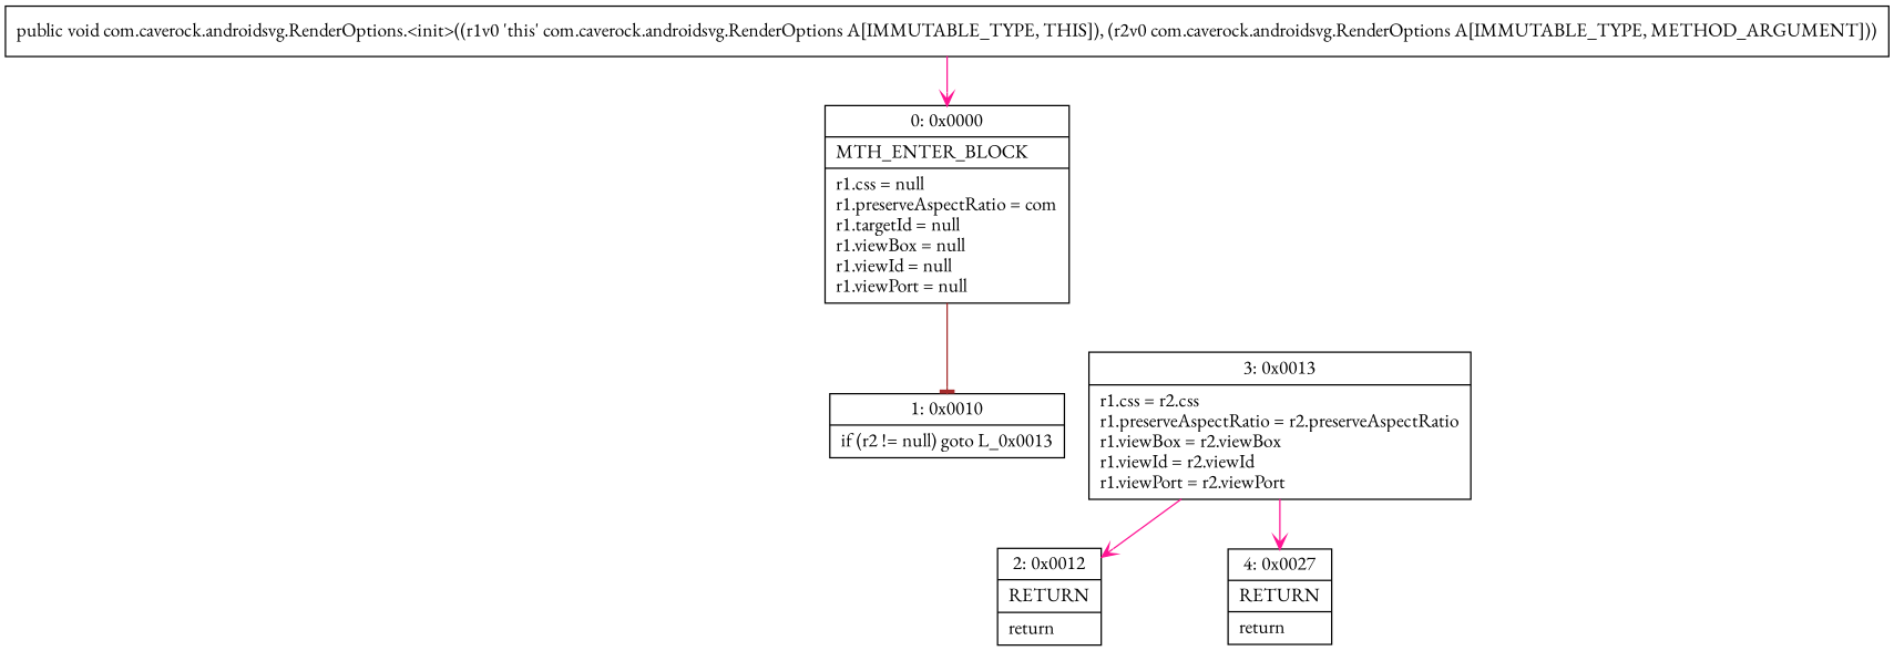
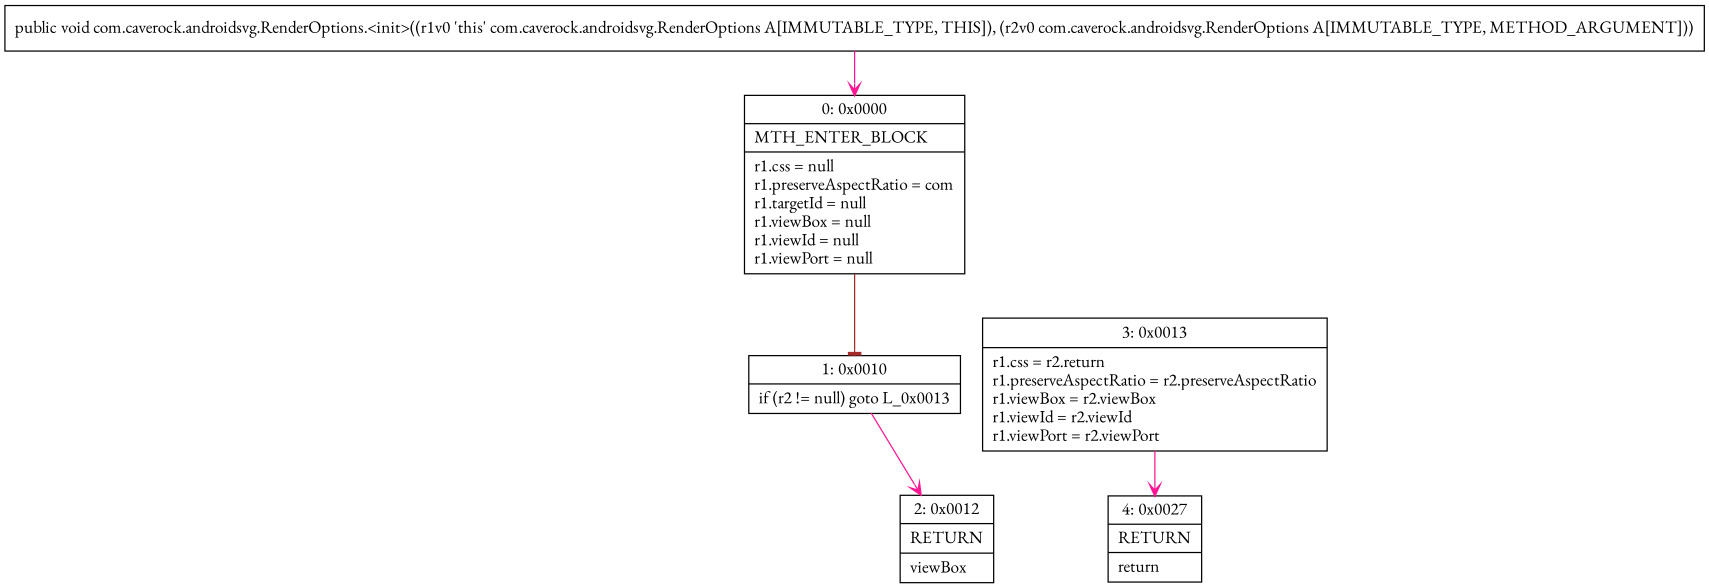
  digraph {
    fontname="EB Garamond"
    node [fontname="EB Garamond" shape=record]
    edge [arrowhead=vee color=deeppink fontname="EB Garamond" style=solid]
    n1 [label="{0\:\ 0x0000|MTH_ENTER_BLOCK\l|r1.css = null\lr1.preserveAspectRatio = com\lr1.targetId = null\lr1.viewBox = null\lr1.viewId = null\lr1.viewPort = null\l}"]
    n2 [label="{1\:\ 0x0010|if (r2 != null) goto L_0x0013\l}"]
-   n3 [label="{2\:\ 0x0012|RETURN\l|return\l}"]
-   n4 [label="{3\:\ 0x0013|r1.css = r2.css\lr1.preserveAspectRatio = r2.preserveAspectRatio\lr1.viewBox = r2.viewBox\lr1.viewId = r2.viewId\lr1.viewPort = r2.viewPort\l}"]
+   n3 [label="{2\:\ 0x0012|RETURN\l|viewBox\l}"]
+   n4 [label="{3\:\ 0x0013|r1.css = r2.return\lr1.preserveAspectRatio = r2.preserveAspectRatio\lr1.viewBox = r2.viewBox\lr1.viewId = r2.viewId\lr1.viewPort = r2.viewPort\l}"]
    n5 [label="{4\:\ 0x0027|RETURN\l|return\l}"]
    n6 [label="{public void com.caverock.androidsvg.RenderOptions.\<init\>((r1v0 'this' com.caverock.androidsvg.RenderOptions A[IMMUTABLE_TYPE, THIS]), (r2v0 com.caverock.androidsvg.RenderOptions A[IMMUTABLE_TYPE, METHOD_ARGUMENT])) }"]
    n1 -> n2 [arrowhead=tee color=brown]
-   n4 -> n3
+   n2 -> n3
    n4 -> n5
    n6 -> n1
  }
